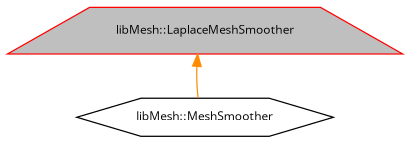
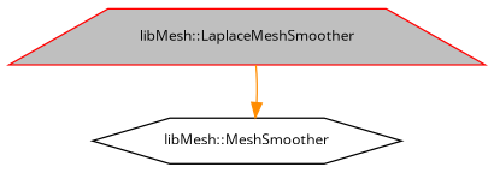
  digraph {
    fontname="Open Sans"
    node [fontname="Open Sans" fontsize=10 style=filled]
    n1 [color=red fillcolor=grey75 fontcolor=black height=0.2 label="libMesh::LaplaceMeshSmoother" shape=trapezium width=0.4]
    n2 [color=black fillcolor=white height=0.2 label="libMesh::MeshSmoother" shape=hexagon width=0.4]
-   n1 -> n2 [color=darkorange dir=back fontname="Open Sans" fontsize=10 labelfontname=Helvetica labelfontsize=10 style=solid]
+   n2 -> n1 [color=darkorange dir=back fontname="Open Sans" fontsize=10 labelfontname=Helvetica labelfontsize=10 style=solid]
  }
